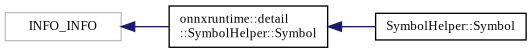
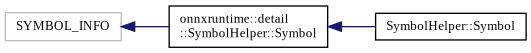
  digraph {
    fontname="Liberation Serif"
    rankdir=LR
    node [color=black fillcolor=white fontname="Liberation Serif" fontsize=10 shape=record style=filled]
    edge [color=midnightblue dir=back fontname="Liberation Serif" fontsize=10 labelfontname=Helvetica labelfontsize=10 style=solid]
-   n1 [color=grey75 height=0.2 label=INFO_INFO width=0.4]
+   n1 [color=grey75 height=0.2 label=SYMBOL_INFO width=0.4]
    n2 [height=0.2 label="onnxruntime::detail\l::SymbolHelper::Symbol" width=0.4]
    n3 [height=0.2 label="SymbolHelper::Symbol" width=0.4]
    n1 -> n2
    n2 -> n3
  }
